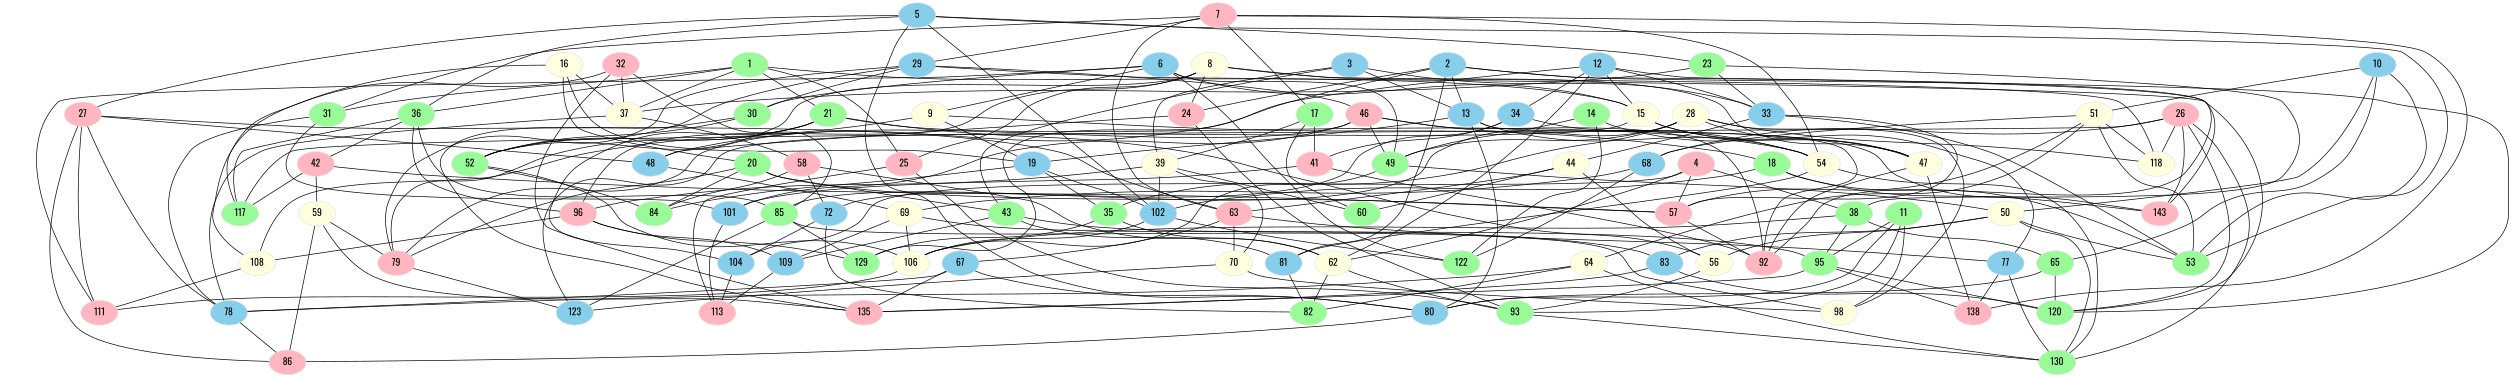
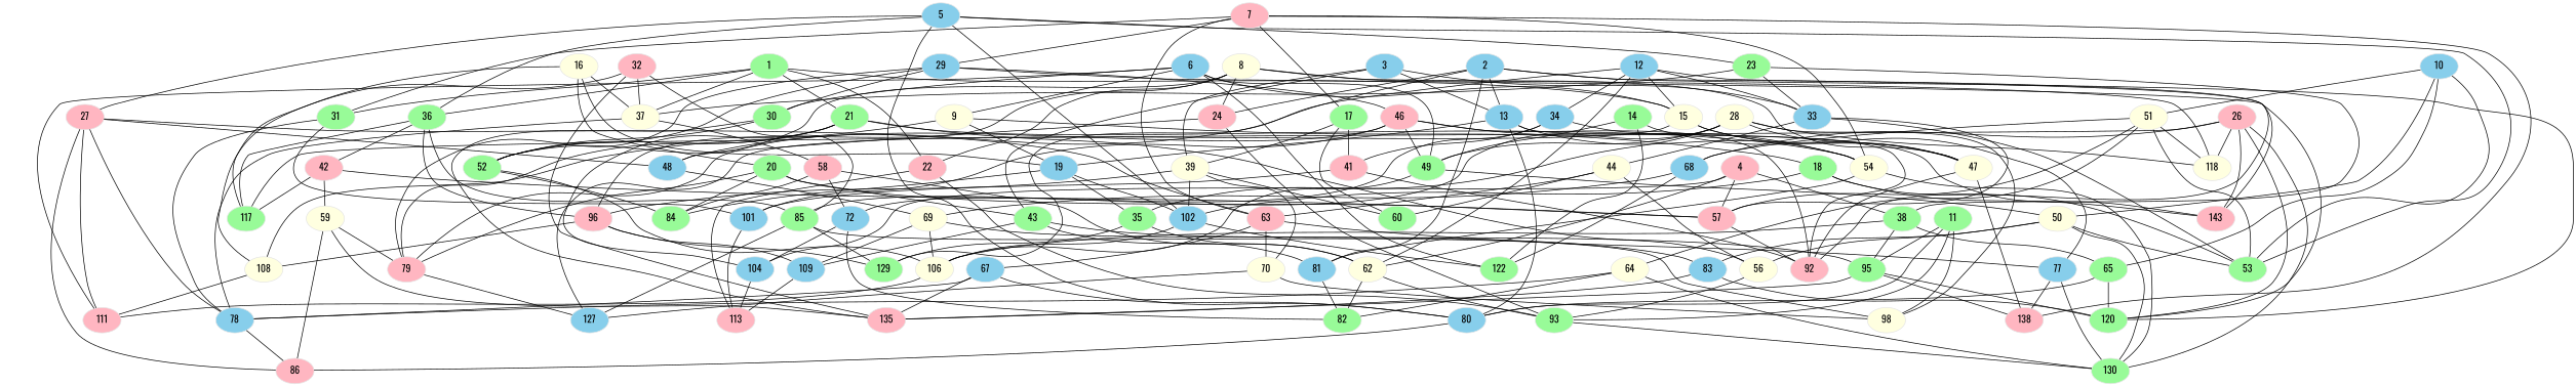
  graph {
    fontname=Oswald
    node [color=gray90 fillcolor=palegreen fontname=Oswald style=filled]
    edge [fontname=Oswald]
    1 [super="+114"]
    15 [fillcolor=lightyellow super="+94"]
    21 [super="+116"]
-   25 [fillcolor=lightpink]
+   25 [fillcolor=lightpink label=22]
    31
    36 [super="+40"]
    37 [fillcolor=lightyellow super="+119"]
    47 [fillcolor=lightyellow super="+66"]
    77 [fillcolor=skyblue]
-   127 [fillcolor=skyblue label=123]
+   127 [fillcolor=skyblue]
    104 [fillcolor=skyblue]
    54 [fillcolor=lightyellow super="+141"]
    52 [super="+74"]
    79 [fillcolor=lightpink super="+131"]
    56 [fillcolor=lightyellow]
    93 [super="+121"]
    113 [fillcolor=lightpink]
    n18 [fillcolor=skyblue label=78 super="+87"]
    101 [fillcolor=skyblue]
    96 [fillcolor=lightpink super="+137"]
    117
    85 [super="+99"]
    42 [fillcolor=lightpink]
    58 [fillcolor=lightpink]
    2 [fillcolor=skyblue super="+90"]
    13 [fillcolor=skyblue super="+55"]
    24 [fillcolor=lightpink]
    81 [fillcolor=skyblue]
    120 [super="+125"]
    129
    143 [fillcolor=lightpink]
    80 [fillcolor=skyblue super="+124"]
    19 [fillcolor=skyblue super="+128"]
    92 [fillcolor=lightpink super="+144"]
    48 [fillcolor=skyblue super="+126"]
    82
    3 [fillcolor=skyblue]
    33 [fillcolor=skyblue super="+132"]
    39 [fillcolor=lightyellow super="+75"]
    43 [super="+45"]
    57 [fillcolor=lightpink super="+61"]
    53 [super="+136"]
    44 [fillcolor=lightyellow super="+91"]
    102 [fillcolor=skyblue super="+123"]
    60
    70 [fillcolor=lightyellow]
    95 [super="+139"]
    109 [fillcolor=skyblue]
    69 [fillcolor=lightyellow super="+133"]
    4 [fillcolor=lightpink]
    62 [fillcolor=lightyellow super="+103"]
    38
    5 [fillcolor=skyblue super="+147"]
    23
    27 [fillcolor=lightpink super="+78"]
    111 [fillcolor=lightpink]
    63 [fillcolor=lightpink super="+105"]
    86 [fillcolor=lightpink]
    122
    106 [fillcolor=lightyellow super="+146"]
    6 [fillcolor=skyblue super="+89"]
    9 [fillcolor=lightyellow]
    30
    49 [super="+134"]
    18
    108 [fillcolor=lightyellow]
    135 [fillcolor=lightpink super="+142"]
    50 [fillcolor=lightyellow super="+115"]
    7 [fillcolor=lightpink super="+97"]
    17
    29 [fillcolor=skyblue super="+100"]
    138 [fillcolor=lightpink]
    41 [fillcolor=lightpink]
    46 [fillcolor=lightpink super="+88"]
    130 [super="+145"]
    67 [fillcolor=skyblue]
    8 [fillcolor=lightyellow super="+71"]
    118 [fillcolor=lightyellow]
    84
    35
    83 [fillcolor=skyblue]
    10 [fillcolor=skyblue]
    51 [fillcolor=lightyellow super="+140"]
    65
    68 [fillcolor=skyblue]
    64 [fillcolor=lightyellow]
    11
    98 [fillcolor=lightyellow]
    12 [fillcolor=skyblue super="+110"]
    34 [fillcolor=skyblue]
    14
    16 [fillcolor=lightyellow]
    20 [super="+73"]
    26 [fillcolor=lightpink super="+112"]
    28 [fillcolor=lightyellow super="+107"]
    72 [fillcolor=skyblue]
    32 [fillcolor=lightpink]
    59 [fillcolor=lightyellow]
    1 -- 15
    1 -- 21
    1 -- 25
    1 -- 31
    1 -- 36
    1 -- 37
    15 -- 47
    15 -- 77
    15 -- 127
    21 -- 104
    21 -- 54
    21 -- 52
    21 -- 79
    21 -- 56
    25 -- 93
    25 -- 113
    31 -- n18
    31 -- 101
    36 -- 96
    36 -- 117
    36 -- 85
    36 -- 42
    37 -- n18
    37 -- 58
    47 -- 92
    47 -- 138
    77 -- 138
    77 -- 130
    104 -- 113
    54 -- 81
    54 -- 130
    52 -- 106
    52 -- 84
    79 -- 127
    56 -- 93
    93 -- 130
    n18 -- 86
    101 -- 113
    96 -- 129
    96 -- 109
    96 -- 108
    85 -- 127
    85 -- 129
    85 -- 98
    42 -- 117
    42 -- 57
    42 -- 59
    58 -- 62
    58 -- 84
    58 -- 72
    2 -- 13
    2 -- 24
    2 -- 81
    2 -- 120
    2 -- 129
    2 -- 143
    13 -- 54
    13 -- 80
    13 -- 19
    13 -- 92
    24 -- 93
    24 -- 48
    81 -- 82
    80 -- 86
    19 -- 102
    19 -- 84
    19 -- 35
    48 -- 69 [weight=2]
    3 -- 13
    3 -- 33
    3 -- 39
    3 -- 43
    33 -- 57
    33 -- 53
    33 -- 44
    39 -- 96
    39 -- 102
    39 -- 60
    39 -- 70
    43 -- 81
    43 -- 95
    43 -- 109
    57 -- 92
    44 -- 56
    44 -- 60
    44 -- 63
    102 -- 122
    102 -- 106
    70 -- 127
    70 -- 98
    95 -- 120
    95 -- 135
    95 -- 138
    109 -- 113
    69 -- 109
    69 -- 106
    69 -- 83
    4 -- 104
    4 -- 57
    4 -- 62
    4 -- 38
    62 -- 93
    62 -- 82
    38 -- 95
    38 -- 106
    38 -- 65
    5 -- 36
    5 -- 80
    5 -- 53
    5 -- 102
    5 -- 23
    5 -- 27
    23 -- 37
    23 -- 33
    23 -- 38
    27 -- n18
    27 -- 48
    27 -- 111
    27 -- 63
    27 -- 86
    63 -- 77
    63 -- 70
    63 -- 67
    106 -- 111
    6 -- 15
    6 -- 111
    6 -- 122
    6 -- 9
    6 -- 30
    6 -- 49
    9 -- 19
    9 -- 18
    9 -- 108
    30 -- 52
    30 -- 135
    49 -- 106
    49 -- 50
    18 -- 143
    18 -- 53
    18 -- 102
    108 -- 111
    50 -- 56
    50 -- 53
    50 -- 130
    50 -- 83
    7 -- 31
    7 -- 54
    7 -- 63
    7 -- 17
    7 -- 29
    7 -- 138
    17 -- 39
    17 -- 60
    17 -- 41
    29 -- 52
    29 -- 79
    29 -- 120
    29 -- 30
    29 -- 46
    41 -- 101
    41 -- 92
    46 -- 54
    46 -- 79
    46 -- 101
    46 -- 92
    46 -- 49
    67 -- n18
    67 -- 80
    67 -- 135
    8 -- 25
    8 -- 47
    8 -- 52
    8 -- 96
    8 -- 24
    8 -- 118
    35 -- 129
    35 -- 62
    83 -- 120
    83 -- 135
    10 -- 53
    10 -- 50
    10 -- 51
    10 -- 65
    51 -- 57
    51 -- 53
    51 -- 118
    51 -- 68
    51 -- 64
    65 -- 120
    65 -- 80
    68 -- 69
    68 -- 122
    64 -- n18
    64 -- 82
    64 -- 130
    11 -- 93
    11 -- 80
    11 -- 95
    11 -- 98
    12 -- 15
    12 -- 92
    12 -- 48
    12 -- 33
    12 -- 62
    12 -- 34
    34 -- 85
    34 -- 143
    34 -- 41
    14 -- 47
    14 -- 122
    14 -- 49
    16 -- 37
    16 -- 117
    16 -- 19
    16 -- 20
    20 -- 79
    20 -- 43 [weight=2]
    20 -- 57
    20 -- 84
    26 -- 117
    26 -- 120
    26 -- 143
    26 -- 130
    26 -- 118
    26 -- 68
    28 -- 47
    28 -- 49
    28 -- 118
    28 -- 35
    28 -- 98
    28 -- 72
    72 -- 104
    72 -- 82
    32 -- 37
    32 -- 85
    32 -- 108
    32 -- 135
    59 -- 79
    59 -- 86
    59 -- 135
  }
